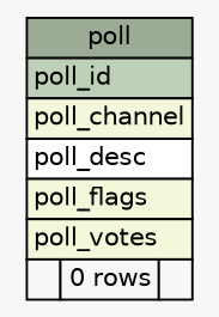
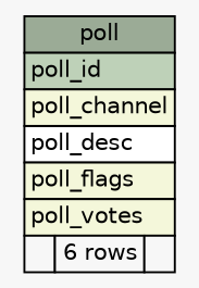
  digraph {
    bgcolor="#f7f7f7"
    fontname=Helvetica
    fontsize=11
    nodesep=0.18
    rankdir=TB
    ranksep=0.46
-   n1 [fontname=Helvetica fontsize=11 label=<     <TABLE BORDER="0" CELLBORDER="1" CELLSPACING="0" BGCOLOR="#ffffff">       <TR><TD COLSPAN="3" BGCOLOR="#9bab96" ALIGN="CENTER">poll</TD></TR>       <TR><TD PORT="poll_id" COLSPAN="3" BGCOLOR="#bed1b8" ALIGN="LEFT">poll_id</TD></TR>       <TR><TD PORT="poll_channel" COLSPAN="3" BGCOLOR="#f4f7da" ALIGN="LEFT">poll_channel</TD></TR>       <TR><TD PORT="poll_desc" COLSPAN="3" ALIGN="LEFT">poll_desc</TD></TR>       <TR><TD PORT="poll_flags" COLSPAN="3" BGCOLOR="#f4f7da" ALIGN="LEFT">poll_flags</TD></TR>       <TR><TD PORT="poll_votes" COLSPAN="3" BGCOLOR="#f4f7da" ALIGN="LEFT">poll_votes</TD></TR>       <TR><TD ALIGN="LEFT" BGCOLOR="#f7f7f7">  </TD><TD ALIGN="RIGHT" BGCOLOR="#f7f7f7">0 rows</TD><TD ALIGN="RIGHT" BGCOLOR="#f7f7f7">  </TD></TR>     </TABLE>> shape=plaintext]
+   n1 [fontname=Helvetica fontsize=11 label=<     <TABLE BORDER="0" CELLBORDER="1" CELLSPACING="0" BGCOLOR="#ffffff">       <TR><TD COLSPAN="3" BGCOLOR="#9bab96" ALIGN="CENTER">poll</TD></TR>       <TR><TD PORT="poll_id" COLSPAN="3" BGCOLOR="#bed1b8" ALIGN="LEFT">poll_id</TD></TR>       <TR><TD PORT="poll_channel" COLSPAN="3" BGCOLOR="#f4f7da" ALIGN="LEFT">poll_channel</TD></TR>       <TR><TD PORT="poll_desc" COLSPAN="3" ALIGN="LEFT">poll_desc</TD></TR>       <TR><TD PORT="poll_flags" COLSPAN="3" BGCOLOR="#f4f7da" ALIGN="LEFT">poll_flags</TD></TR>       <TR><TD PORT="poll_votes" COLSPAN="3" BGCOLOR="#f4f7da" ALIGN="LEFT">poll_votes</TD></TR>       <TR><TD ALIGN="LEFT" BGCOLOR="#f7f7f7">  </TD><TD ALIGN="RIGHT" BGCOLOR="#f7f7f7">6 rows</TD><TD ALIGN="RIGHT" BGCOLOR="#f7f7f7">  </TD></TR>     </TABLE>> shape=plaintext]
  }
